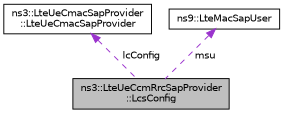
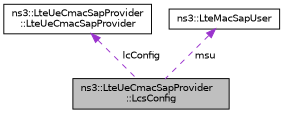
  digraph {
    node [color=black fillcolor=white fontname=Helvetica fontsize=10 shape=record style=filled]
    edge [color=darkorchid3 dir=back fontname=Helvetica fontsize=10 labelfontname=Helvetica labelfontsize=10 style=dashed]
-   n1 [fillcolor=grey75 fontcolor=black height=0.2 label="ns3::LteUeCcmRrcSapProvider\l::LcsConfig" width=0.4]
+   n1 [fillcolor=grey75 fontcolor=black height=0.2 label="ns3::LteUeCmacSapProvider\l::LcsConfig" width=0.4]
    n2 [height=0.2 label="ns3::LteUeCmacSapProvider\l::LteUeCmacSapProvider" width=0.4]
-   n3 [height=0.2 label="ns9::LteMacSapUser" width=0.4]
+   n3 [height=0.2 label="ns3::LteMacSapUser" width=0.4]
    n2 -> n1 [label=" lcConfig"]
    n3 -> n1 [label=" msu"]
  }
